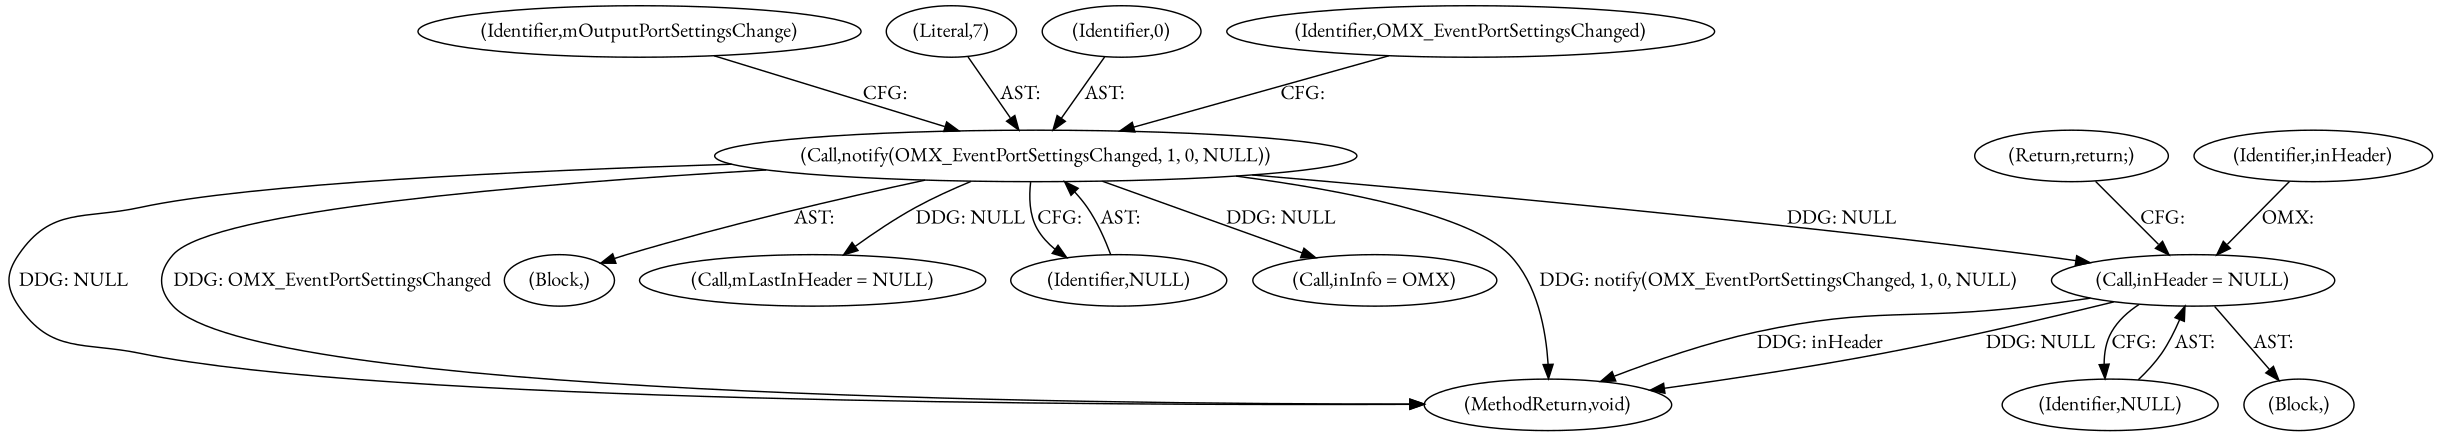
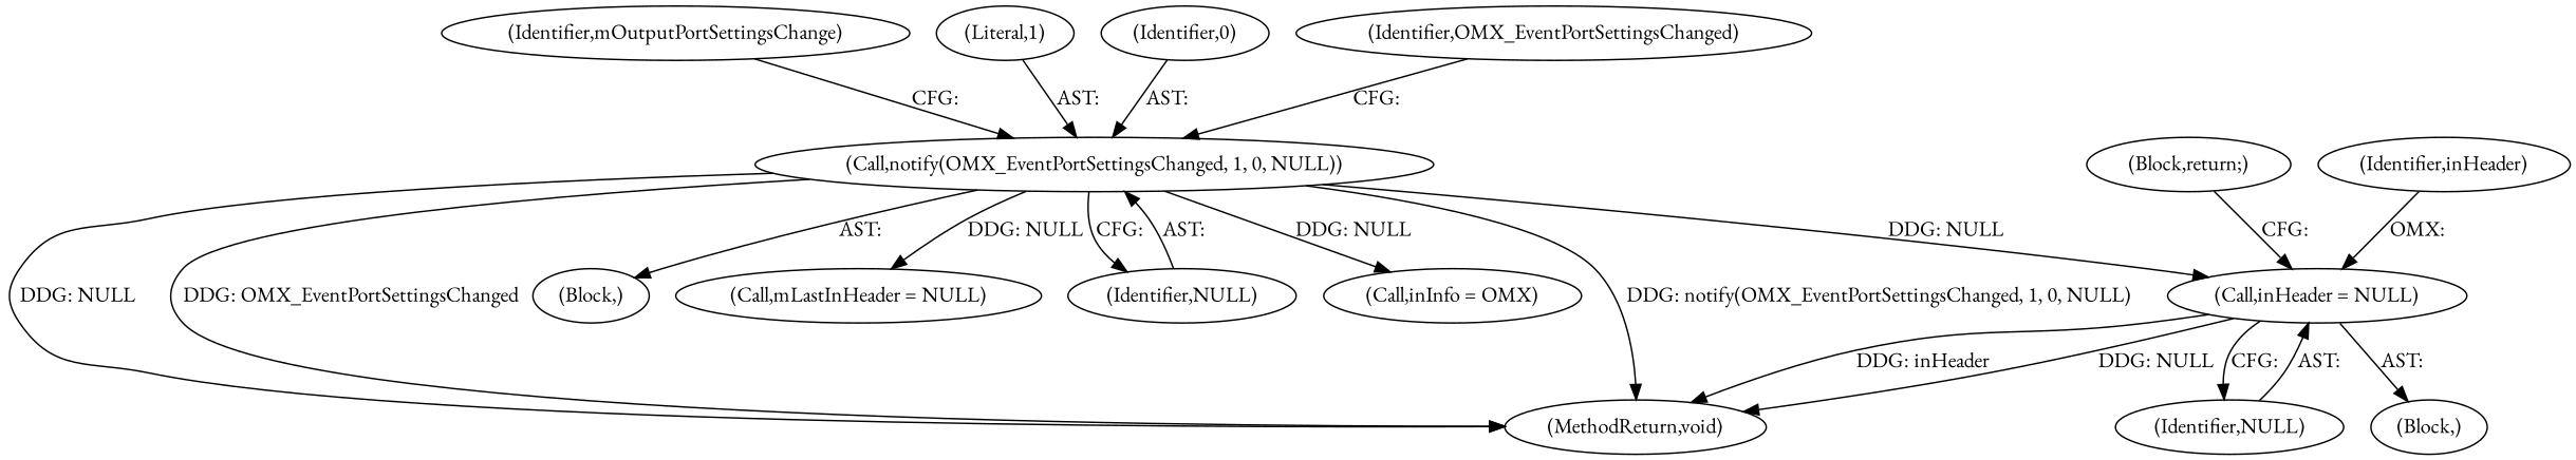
  digraph {
    fontname="EB Garamond"
    node [fontname="EB Garamond"]
    edge [fontname="EB Garamond"]
    n1 [label="(Call,inHeader = NULL)"]
    n2 [label="(Identifier,NULL)"]
    n3 [label="(MethodReturn,void)"]
    n4 [label="(Block,)"]
    n5 [label="(Call,notify(OMX_EventPortSettingsChanged, 1, 0, NULL))"]
    n6 [label="(Block,)"]
    n7 [label="(Call,mLastInHeader = NULL)"]
    n8 [label="(Identifier,NULL)"]
    n9 [label="(Call,inInfo = OMX)"]
-   n10 [label="(Return,return;)"]
+   n10 [label="(Block,return;)"]
    n11 [label="(Identifier,mOutputPortSettingsChange)"]
-   n12 [label="(Literal,7)"]
+   n12 [label="(Literal,1)"]
    n13 [label="(Identifier,0)"]
    n14 [label="(Identifier,inHeader)"]
    n15 [label="(Identifier,OMX_EventPortSettingsChanged)"]
    n1 -> n2 [label="CFG: "]
    n1 -> n3 [label="DDG: inHeader"]
    n1 -> n3 [label="DDG: NULL"]
    n1 -> n4 [label="AST: "]
    n2 -> n1 [label="AST: "]
    n5 -> n1 [label="DDG: NULL"]
    n5 -> n3 [label="DDG: notify(OMX_EventPortSettingsChanged, 1, 0, NULL)"]
    n5 -> n3 [label="DDG: NULL"]
    n5 -> n3 [label="DDG: OMX_EventPortSettingsChanged"]
    n5 -> n6 [label="AST: "]
    n5 -> n7 [label="DDG: NULL"]
    n5 -> n8 [label="CFG: "]
    n5 -> n9 [label="DDG: NULL"]
    n8 -> n5 [label="AST: "]
    n10 -> n1 [label="CFG: "]
    n11 -> n5 [label="CFG: "]
    n12 -> n5 [label="AST: "]
    n13 -> n5 [label="AST: "]
    n14 -> n1 [label="OMX: "]
    n15 -> n5 [label="CFG: "]
  }
